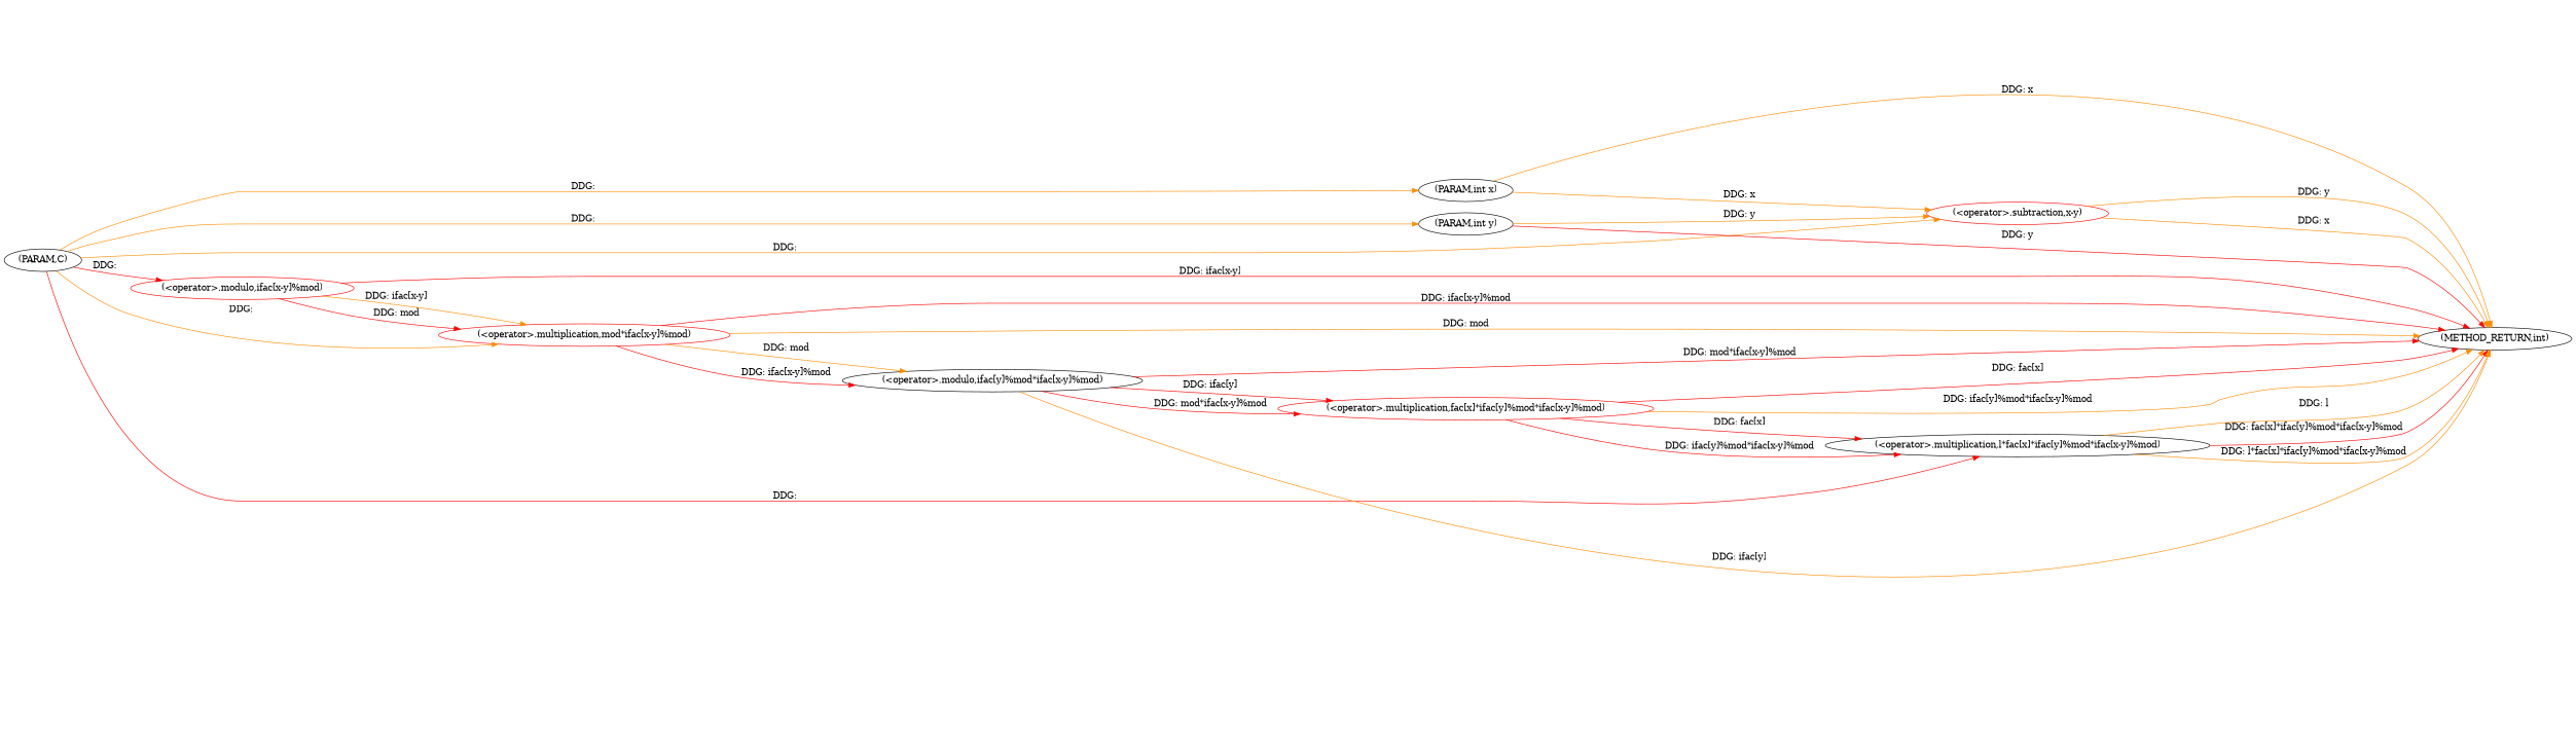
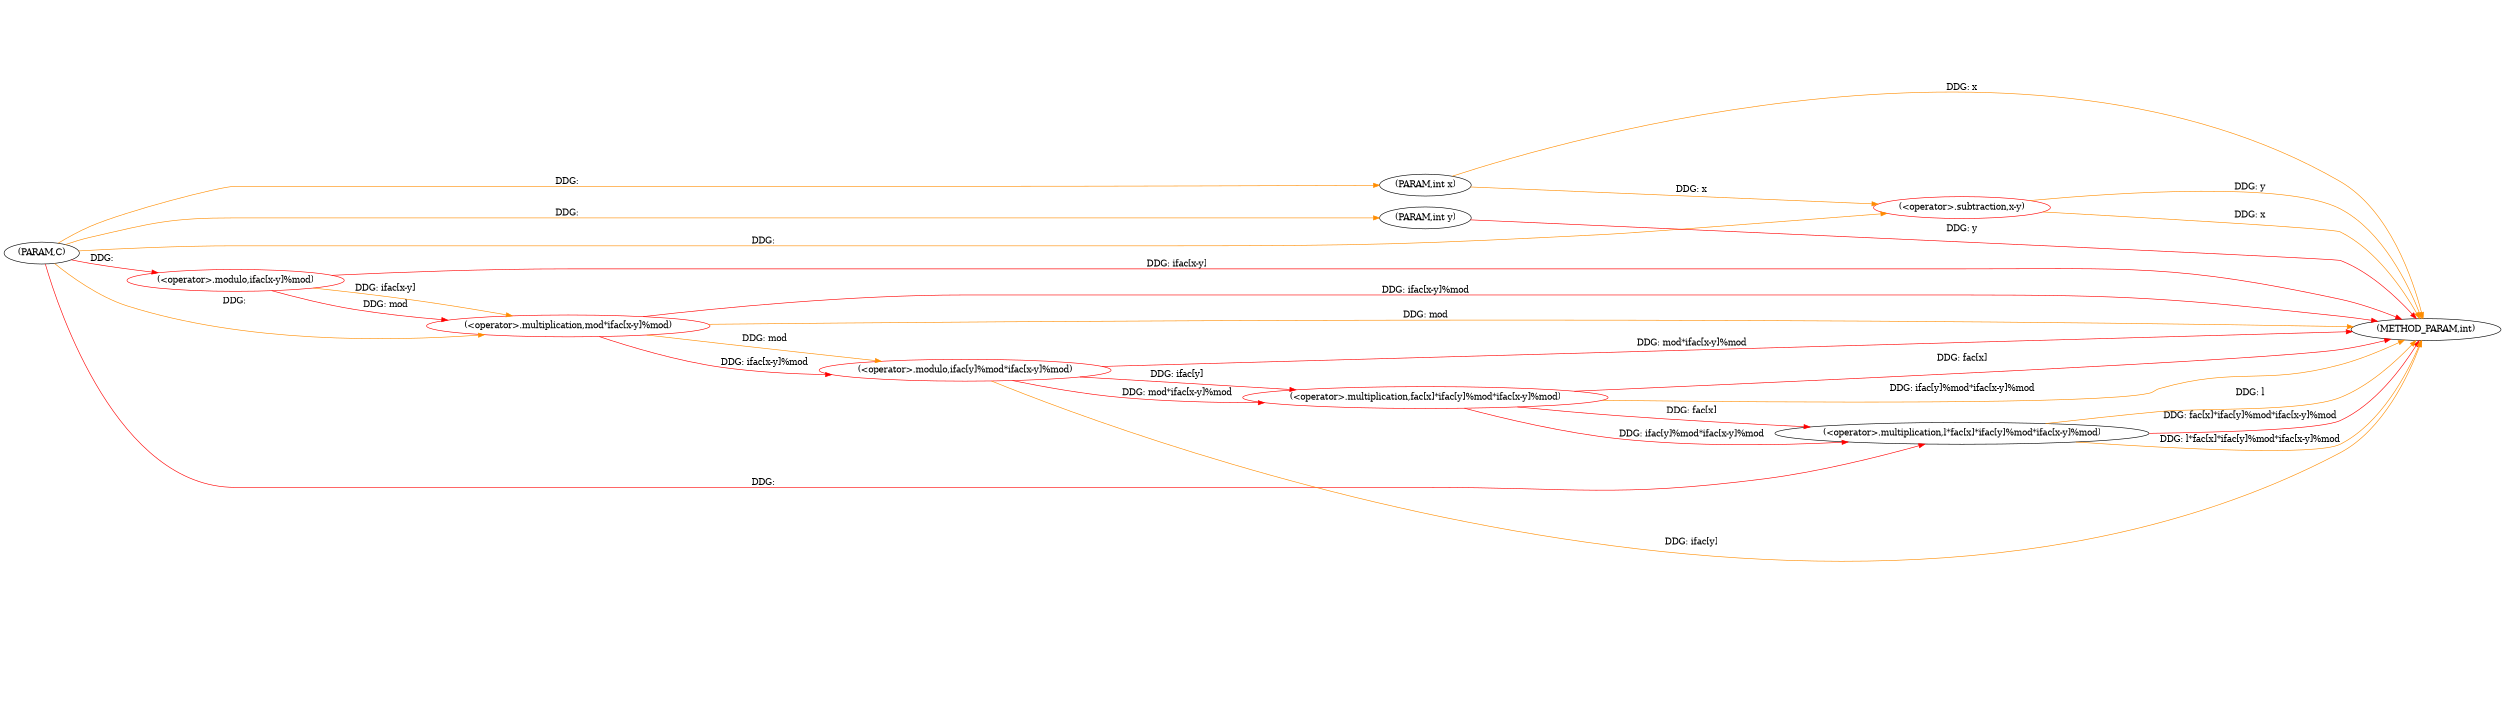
  digraph {
    rankdir=LR
    node [color=black]
    edge [color=darkorange]
    n1 [label="(PARAM,C)"]
    n2 [label="(PARAM,int x)"]
    n3 [label="(PARAM,int y)"]
    n4 [label="(<operator>.multiplication,l*fac[x]*ifac[y]%mod*ifac[x-y]%mod)"]
    n5 [color=red label="(<operator>.multiplication,mod*ifac[x-y]%mod)"]
    n6 [color=red label="(<operator>.modulo,ifac[x-y]%mod)"]
    n7 [color=red label="(<operator>.subtraction,x-y)"]
-   n8 [label="(METHOD_RETURN,int)"]
-   n9 [label="(<operator>.modulo,ifac[y]%mod*ifac[x-y]%mod)"]
+   n8 [label="(METHOD_PARAM,int)"]
+   n9 [color=red label="(<operator>.modulo,ifac[y]%mod*ifac[x-y]%mod)"]
    n10 [color=red label="(<operator>.multiplication,fac[x]*ifac[y]%mod*ifac[x-y]%mod)"]
    n1 -> n2 [label="DDG: "]
    n1 -> n3 [label="DDG: "]
    n1 -> n4 [color=red label="DDG: "]
    n1 -> n5 [label="DDG: "]
    n1 -> n6 [color=red label="DDG: "]
    n1 -> n7 [label="DDG: "]
    n2 -> n7 [label="DDG: x"]
    n2 -> n8 [label="DDG: x"]
-   n3 -> n7 [label="DDG: y"]
    n3 -> n8 [color=red label="DDG: y"]
    n4 -> n8 [color=red label="DDG: fac[x]*ifac[y]%mod*ifac[x-y]%mod"]
    n4 -> n8 [label="DDG: l*fac[x]*ifac[y]%mod*ifac[x-y]%mod"]
    n4 -> n8 [label="DDG: l"]
    n5 -> n8 [label="DDG: mod"]
    n5 -> n8 [color=red label="DDG: ifac[x-y]%mod"]
    n5 -> n9 [color=red label="DDG: ifac[x-y]%mod"]
    n5 -> n9 [label="DDG: mod"]
    n6 -> n5 [color=red label="DDG: mod"]
    n6 -> n5 [label="DDG: ifac[x-y]"]
    n6 -> n8 [color=red label="DDG: ifac[x-y]"]
    n7 -> n8 [label="DDG: x"]
    n7 -> n8 [label="DDG: y"]
    n9 -> n8 [label="DDG: ifac[y]"]
    n9 -> n8 [color=red label="DDG: mod*ifac[x-y]%mod"]
    n9 -> n10 [color=red label="DDG: ifac[y]"]
    n9 -> n10 [color=red label="DDG: mod*ifac[x-y]%mod"]
    n10 -> n4 [color=red label="DDG: ifac[y]%mod*ifac[x-y]%mod"]
    n10 -> n4 [color=red label="DDG: fac[x]"]
    n10 -> n8 [color=red label="DDG: fac[x]"]
    n10 -> n8 [label="DDG: ifac[y]%mod*ifac[x-y]%mod"]
  }
